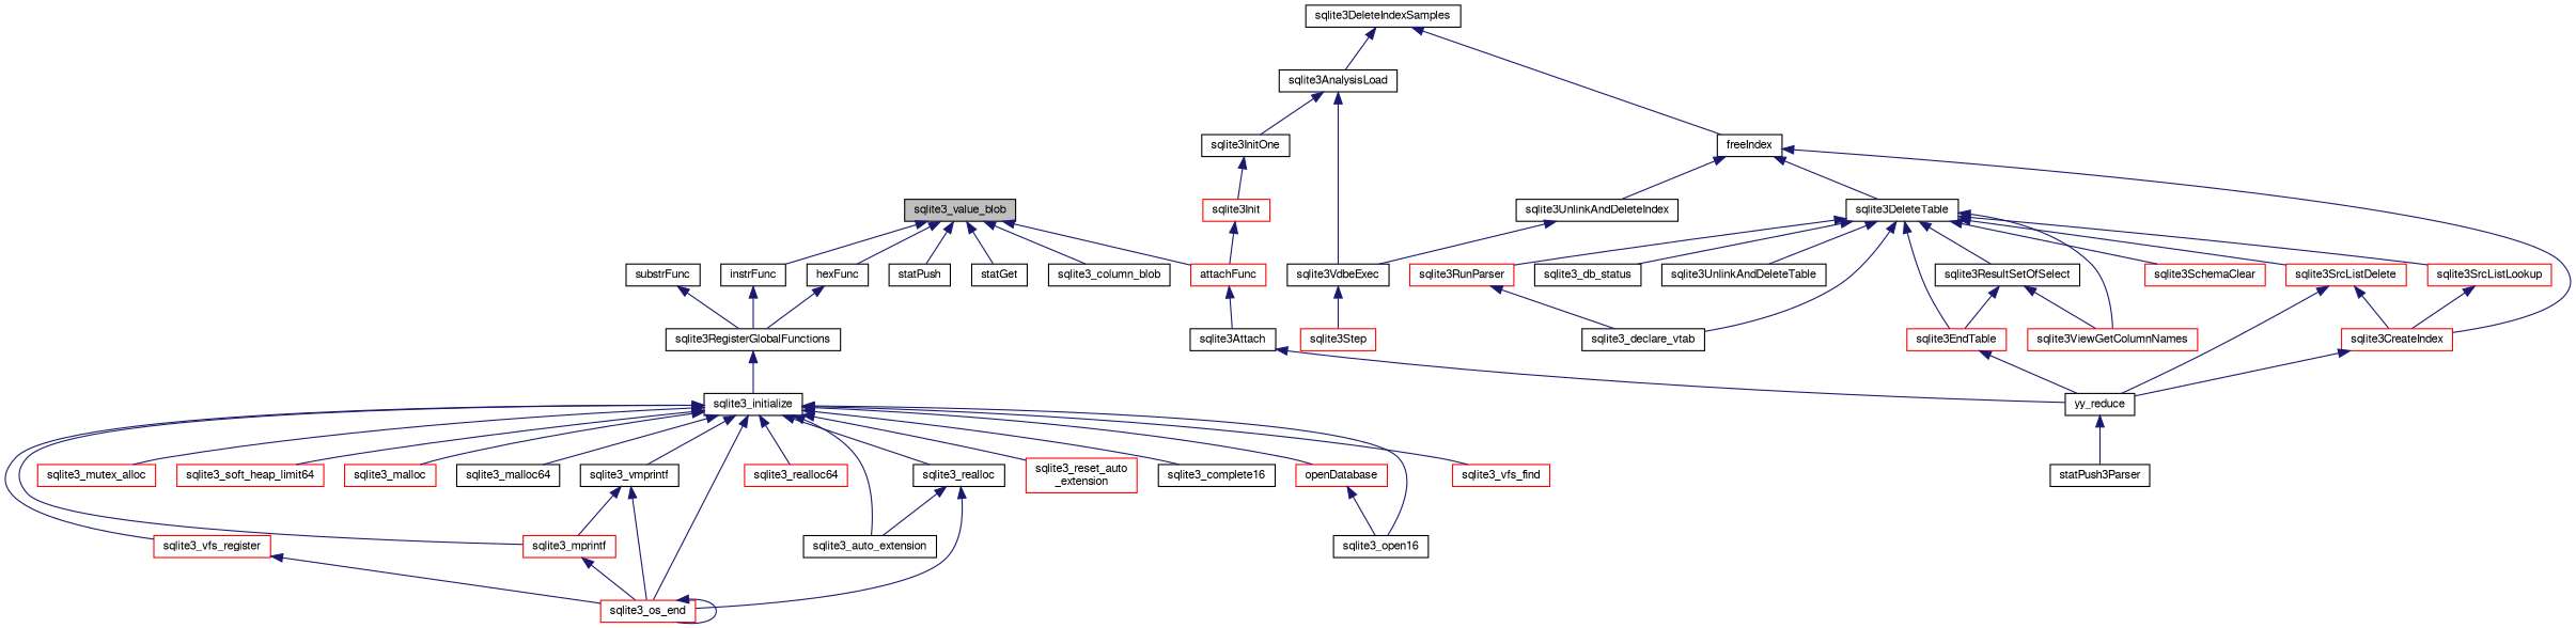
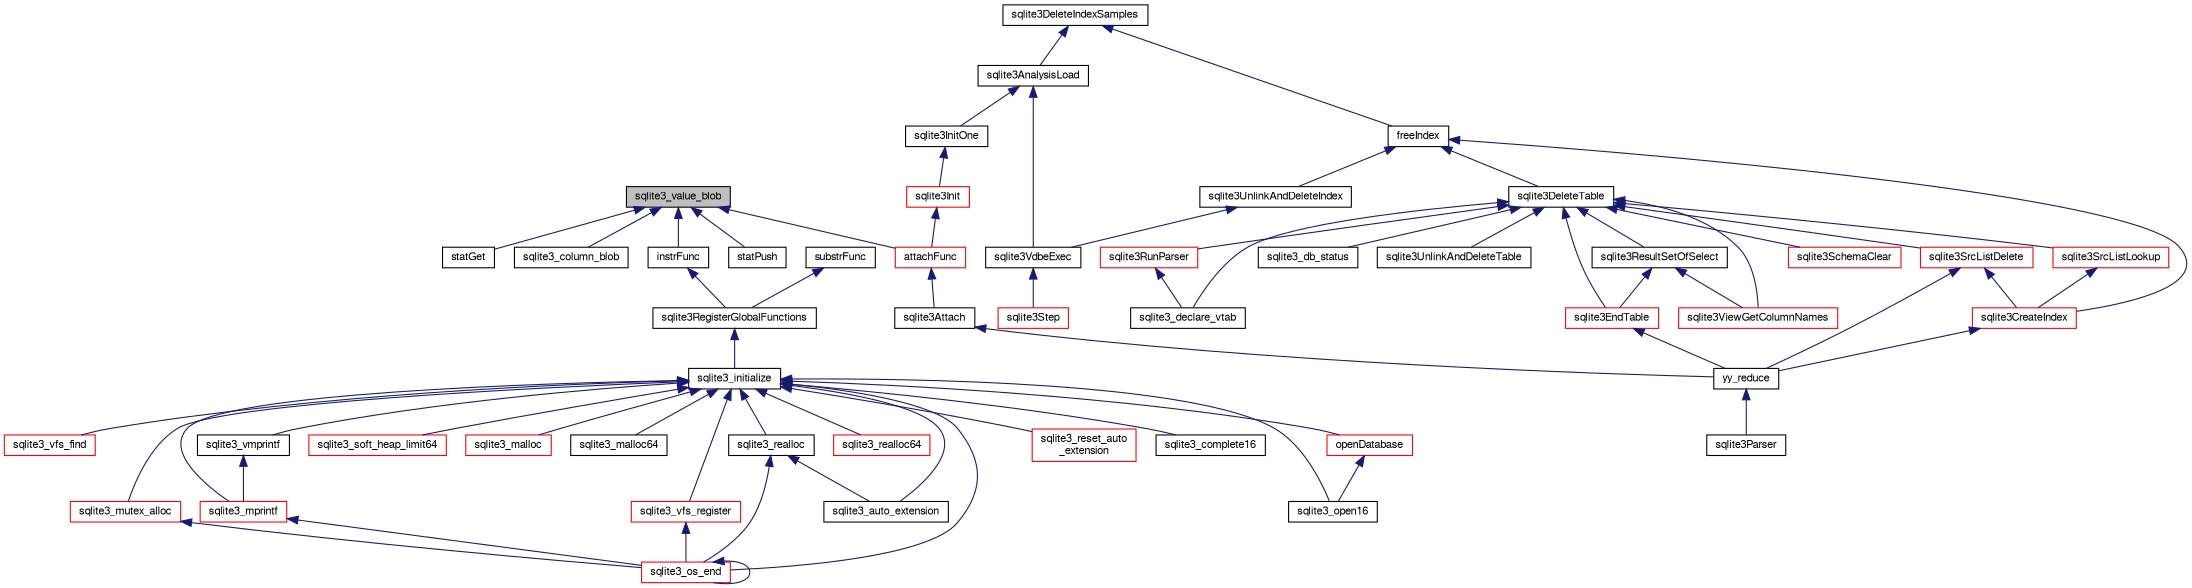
  digraph {
    rankdir=TB
    node [color=black fillcolor=white fontname=FreeSans fontsize=10 shape=record style=filled]
    edge [color=midnightblue dir=back fontname=FreeSans fontsize=10 labelfontname=FreeSans labelfontsize=10 style=solid]
    n1 [fillcolor=grey75 fontcolor=black height=0.2 label=sqlite3_value_blob width=0.4]
    n2 [height=0.2 label=sqlite3_column_blob width=0.4]
    n3 [color=red height=0.2 label=attachFunc width=0.4]
    n4 [height=0.2 label=statPush width=0.4]
    n5 [height=0.2 label=statGet width=0.4]
    n6 [height=0.2 label=instrFunc width=0.4]
-   n7 [height=0.2 label=hexFunc width=0.4]
    n8 [height=0.2 label=sqlite3Attach width=0.4]
    n9 [height=0.2 label=sqlite3RegisterGlobalFunctions width=0.4]
    n10 [height=0.2 label=substrFunc width=0.4]
    n11 [height=0.2 label=sqlite3DeleteIndexSamples width=0.4]
    n12 [height=0.2 label=sqlite3AnalysisLoad width=0.4]
    n13 [height=0.2 label=freeIndex width=0.4]
    n14 [height=0.2 label=sqlite3VdbeExec width=0.4]
    n15 [height=0.2 label=sqlite3InitOne width=0.4]
    n16 [height=0.2 label=sqlite3UnlinkAndDeleteIndex width=0.4]
    n17 [height=0.2 label=sqlite3DeleteTable width=0.4]
    n18 [color=red height=0.2 label=sqlite3CreateIndex width=0.4]
    n19 [color=red height=0.2 label=sqlite3Step width=0.4]
    n20 [color=red height=0.2 label=sqlite3Init width=0.4]
    n21 [height=0.2 label=yy_reduce width=0.4]
-   n22 [height=0.2 label=statPush3Parser width=0.4]
+   n22 [height=0.2 label=sqlite3Parser width=0.4]
    n23 [height=0.2 label=sqlite3_db_status width=0.4]
    n24 [height=0.2 label=sqlite3UnlinkAndDeleteTable width=0.4]
    n25 [color=red height=0.2 label=sqlite3EndTable width=0.4]
    n26 [color=red height=0.2 label=sqlite3ViewGetColumnNames width=0.4]
    n27 [color=red height=0.2 label=sqlite3SrcListDelete width=0.4]
    n28 [color=red height=0.2 label=sqlite3SchemaClear width=0.4]
    n29 [color=red height=0.2 label=sqlite3SrcListLookup width=0.4]
    n30 [height=0.2 label=sqlite3ResultSetOfSelect width=0.4]
    n31 [height=0.2 label=sqlite3_declare_vtab width=0.4]
    n32 [color=red height=0.2 label=sqlite3RunParser width=0.4]
    n33 [height=0.2 label=sqlite3_initialize width=0.4]
    n34 [color=red height=0.2 label=sqlite3_vfs_find width=0.4]
    n35 [color=red height=0.2 label=sqlite3_vfs_register width=0.4]
    n36 [color=red height=0.2 label=sqlite3_os_end width=0.4]
    n37 [color=red height=0.2 label=sqlite3_mutex_alloc width=0.4]
    n38 [color=red height=0.2 label=sqlite3_soft_heap_limit64 width=0.4]
    n39 [color=red height=0.2 label=sqlite3_malloc width=0.4]
    n40 [height=0.2 label=sqlite3_malloc64 width=0.4]
    n41 [height=0.2 label=sqlite3_realloc width=0.4]
    n42 [height=0.2 label=sqlite3_auto_extension width=0.4]
    n43 [color=red height=0.2 label=sqlite3_realloc64 width=0.4]
    n44 [height=0.2 label=sqlite3_vmprintf width=0.4]
    n45 [color=red height=0.2 label=sqlite3_mprintf width=0.4]
    n46 [color=red height=0.2 label="sqlite3_reset_auto\l_extension" width=0.4]
    n47 [height=0.2 label=sqlite3_complete16 width=0.4]
    n48 [color=red height=0.2 label=openDatabase width=0.4]
    n49 [height=0.2 label=sqlite3_open16 width=0.4]
    n1 -> n2
    n1 -> n3
    n1 -> n4
    n1 -> n5
    n1 -> n6
-   n1 -> n7
    n3 -> n8
    n6 -> n9
-   n7 -> n9
    n8 -> n21
    n9 -> n33
    n10 -> n9
    n11 -> n12
    n11 -> n13
    n12 -> n14
    n12 -> n15
    n13 -> n16
    n13 -> n17
    n13 -> n18
    n14 -> n19
    n15 -> n20
    n16 -> n14
    n17 -> n23
    n17 -> n24
    n17 -> n25
    n17 -> n26
    n17 -> n27
    n17 -> n28
    n17 -> n29
    n17 -> n30
    n17 -> n31
    n17 -> n32
    n18 -> n21
    n20 -> n3
    n21 -> n22
    n25 -> n21
    n27 -> n18
    n27 -> n21
    n29 -> n18
    n30 -> n25
    n30 -> n26
    n32 -> n31
    n33 -> n34
    n33 -> n35
    n33 -> n36
    n33 -> n37
    n33 -> n38
    n33 -> n39
    n33 -> n40
    n33 -> n41
    n33 -> n42
    n33 -> n43
    n33 -> n44
    n33 -> n45
    n33 -> n46
    n33 -> n47
    n33 -> n48
    n33 -> n49
    n35 -> n36
    n36 -> n36
-   n44 -> n36
+   n37 -> n36
    n41 -> n36
    n41 -> n42
    n44 -> n45
    n45 -> n36
    n48 -> n49
  }
